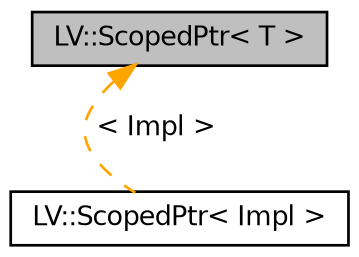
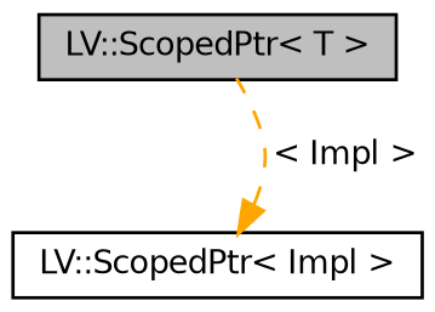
  digraph {
    node [color=black fontname=Helvetica fontsize=10 shape=record style=filled]
    n1 [fillcolor=grey75 fontcolor=black height=0.2 label="LV::ScopedPtr\< T \>" width=0.4]
    n2 [fillcolor=white height=0.2 label="LV::ScopedPtr\< Impl \>" width=0.4]
-   n1 -> n2 [color=orange dir=back fontname=Helvetica fontsize=10 label=" \< Impl \>" labelfontname=Helvetica labelfontsize=10 style=dashed]
+   n2 -> n1 [color=orange dir=back fontname=Helvetica fontsize=10 label=" \< Impl \>" labelfontname=Helvetica labelfontsize=10 style=dashed]
  }
